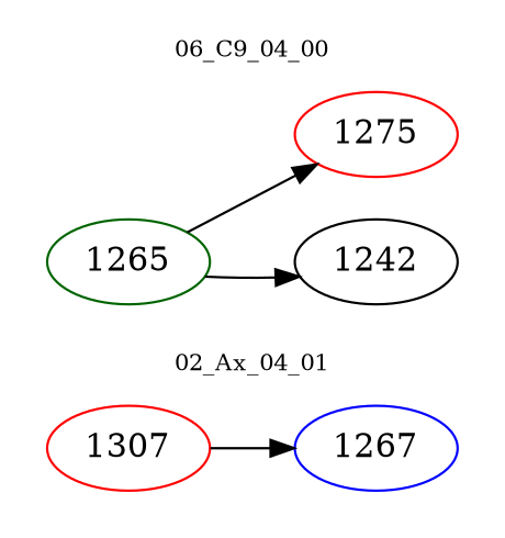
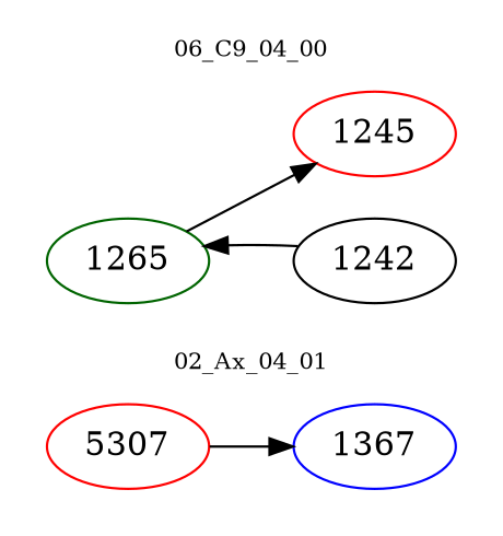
  digraph {
    rankdir=LR
    node [color=red]
    edge [color=black]
-   n1 [label=1307]
-   n2 [color=blue label=1267]
+   n1 [label=5307]
+   n2 [color=blue label=1367]
    n3 [color=darkgreen label=1265]
    n4 [color=black label=1242]
-   n5 [label=1275]
+   n5 [label=1245]
    subgraph cluster_1 {
      color=white
      fontsize=10
      label="02_Ax_04_01"
      n1
      n2
    }
    subgraph cluster_2 {
      color=white
      fontsize=10
      label="06_C9_04_00"
      n3
      n4
      n5
    }
    n1 -> n2
-   n3 -> n4
+   n4 -> n3
    n3 -> n5
  }
